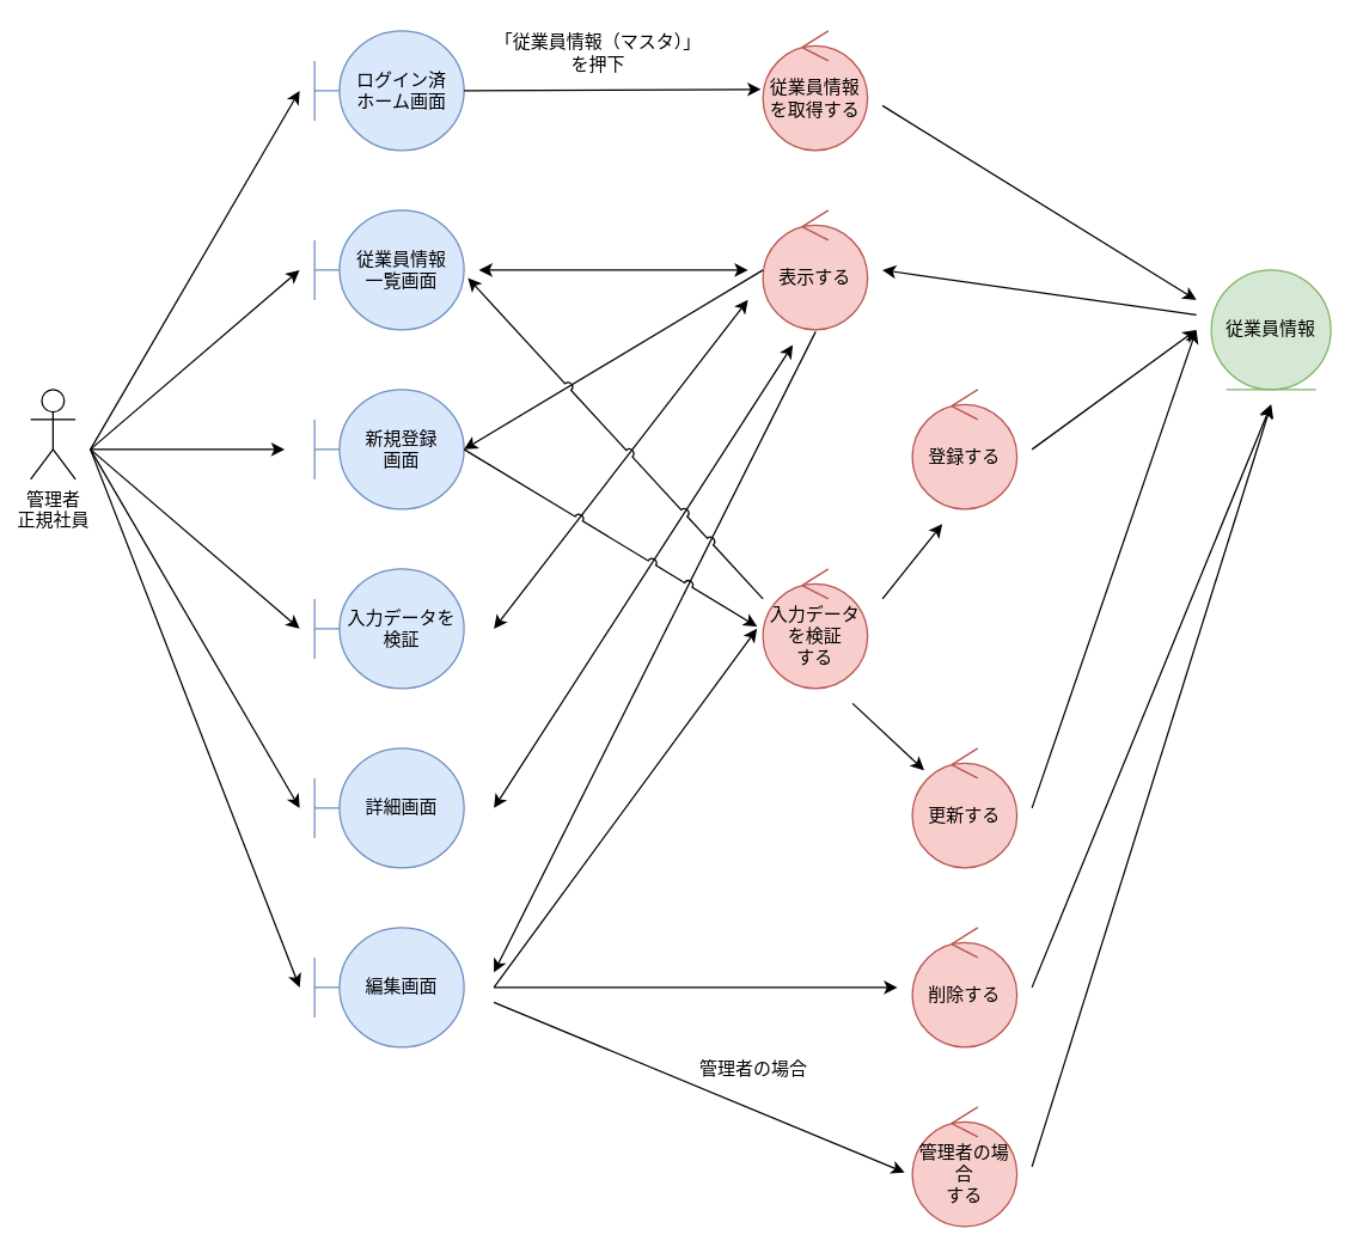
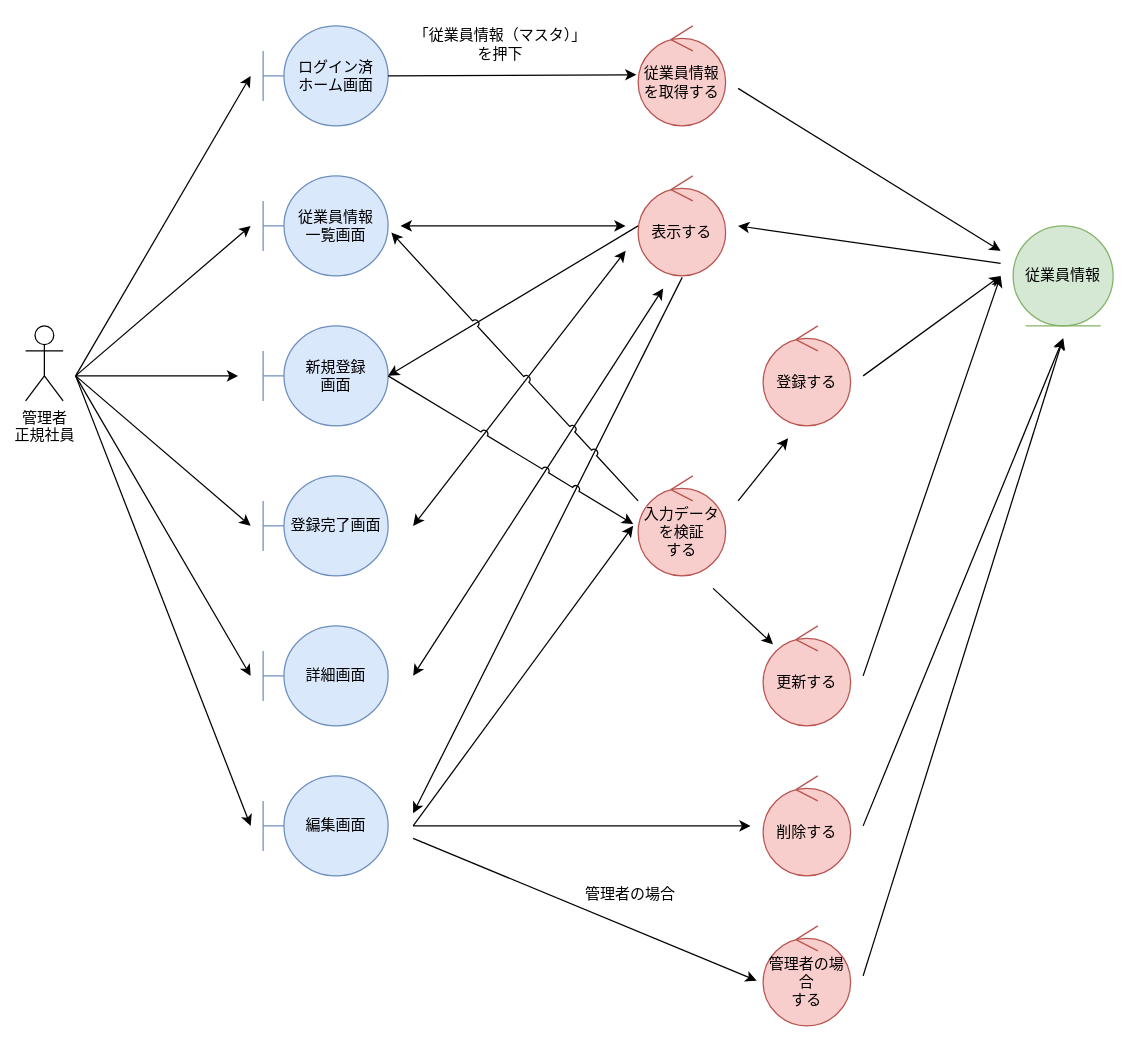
  <mxCell id="0" />
  <mxCell id="1" parent="0" />
  <mxCell id="2" value="管理者&lt;br&gt;正規社員" style="shape=umlActor;verticalLabelPosition=bottom;verticalAlign=top;html=1;" parent="1" vertex="1"><mxGeometry x="20" y="260" width="30" height="60" as="geometry" /></mxCell>
  <mxCell id="3" value="ログイン済&lt;br&gt;ホーム画面" style="shape=umlBoundary;whiteSpace=wrap;html=1;fillColor=#dae8fc;strokeColor=#6c8ebf;" parent="1" vertex="1"><mxGeometry x="210" y="20" width="100" height="80" as="geometry" /></mxCell>
  <mxCell id="4" value="従業員情報&lt;br&gt;一覧画面" style="shape=umlBoundary;whiteSpace=wrap;html=1;fillColor=#dae8fc;strokeColor=#6c8ebf;" parent="1" vertex="1"><mxGeometry x="210" y="140" width="100" height="80" as="geometry" /></mxCell>
  <mxCell id="5" value="新規登録&lt;br&gt;画面" style="shape=umlBoundary;whiteSpace=wrap;html=1;fillColor=#dae8fc;strokeColor=#6c8ebf;" parent="1" vertex="1"><mxGeometry x="210" y="260" width="100" height="80" as="geometry" /></mxCell>
  <mxCell id="6" value="従業員情報&lt;br&gt;を取得する" style="ellipse;shape=umlControl;whiteSpace=wrap;html=1;fillColor=#f8cecc;strokeColor=#b85450;" parent="1" vertex="1"><mxGeometry x="510" y="20" width="70" height="80" as="geometry" /></mxCell>
  <mxCell id="7" value="従業員情報" style="ellipse;shape=umlEntity;whiteSpace=wrap;html=1;fillColor=#d5e8d4;strokeColor=#82b366;" parent="1" vertex="1"><mxGeometry x="810" y="180" width="80" height="80" as="geometry" /></mxCell>
  <mxCell id="8" value="表示する" style="ellipse;shape=umlControl;whiteSpace=wrap;html=1;fillColor=#f8cecc;strokeColor=#b85450;" parent="1" vertex="1"><mxGeometry x="510" y="140" width="70" height="80" as="geometry" /></mxCell>
  <mxCell id="9" value="登録する" style="ellipse;shape=umlControl;whiteSpace=wrap;html=1;fillColor=#f8cecc;strokeColor=#b85450;" parent="1" vertex="1"><mxGeometry x="610" y="260" width="70" height="80" as="geometry" /></mxCell>
  <mxCell id="10" value="詳細画面" style="shape=umlBoundary;whiteSpace=wrap;html=1;fillColor=#dae8fc;strokeColor=#6c8ebf;" parent="1" vertex="1"><mxGeometry x="210" y="500" width="100" height="80" as="geometry" /></mxCell>
  <mxCell id="11" value="更新する" style="ellipse;shape=umlControl;whiteSpace=wrap;html=1;fillColor=#f8cecc;strokeColor=#b85450;" parent="1" vertex="1"><mxGeometry x="610" y="500" width="70" height="80" as="geometry" /></mxCell>
  <mxCell id="12" value="" style="endArrow=classic;html=1;rounded=0;exitX=1;exitY=0.5;exitDx=0;exitDy=0;exitPerimeter=0;entryX=-0.019;entryY=0.489;entryDx=0;entryDy=0;entryPerimeter=0;" parent="1" edge="1" target="6" source="3"><mxGeometry width="50" height="50" relative="1" as="geometry"><mxPoint x="330" y="60" as="sourcePoint" /><mxPoint x="490" y="60" as="targetPoint" /></mxGeometry></mxCell>
  <mxCell id="13" value="" style="endArrow=classic;html=1;rounded=0;entryX=1;entryY=0.5;entryDx=0;entryDy=0;entryPerimeter=0;" parent="1" edge="1" target="5"><mxGeometry width="50" height="50" relative="1" as="geometry"><mxPoint x="510" y="180" as="sourcePoint" /><mxPoint x="330" y="290" as="targetPoint" /></mxGeometry></mxCell>
  <mxCell id="14" value="編集画面" style="shape=umlBoundary;whiteSpace=wrap;html=1;fillColor=#dae8fc;strokeColor=#6c8ebf;" parent="1" vertex="1"><mxGeometry x="210" y="620" width="100" height="80" as="geometry" /></mxCell>
  <mxCell id="15" value="「従業員情報（マスタ）」&lt;br&gt;を押下" style="text;html=1;strokeColor=none;fillColor=none;align=center;verticalAlign=middle;whiteSpace=wrap;rounded=0;" parent="1" vertex="1"><mxGeometry x="320" y="20" width="160" height="30" as="geometry" /></mxCell>
  <mxCell id="16" value="" style="endArrow=classic;html=1;rounded=0;" parent="1" edge="1"><mxGeometry width="50" height="50" relative="1" as="geometry"><mxPoint x="60" y="300" as="sourcePoint" /><mxPoint x="200" y="60" as="targetPoint" /></mxGeometry></mxCell>
  <mxCell id="17" value="" style="endArrow=classic;html=1;rounded=0;" parent="1" edge="1"><mxGeometry width="50" height="50" relative="1" as="geometry"><mxPoint x="60" y="300" as="sourcePoint" /><mxPoint x="190" y="300" as="targetPoint" /></mxGeometry></mxCell>
  <mxCell id="18" value="" style="endArrow=classic;html=1;rounded=0;" parent="1" edge="1"><mxGeometry width="50" height="50" relative="1" as="geometry"><mxPoint x="60" y="300" as="sourcePoint" /><mxPoint x="200" y="420" as="targetPoint" /></mxGeometry></mxCell>
  <mxCell id="19" value="" style="endArrow=classic;html=1;rounded=0;" parent="1" edge="1"><mxGeometry width="50" height="50" relative="1" as="geometry"><mxPoint x="60" y="300" as="sourcePoint" /><mxPoint x="200" y="540" as="targetPoint" /></mxGeometry></mxCell>
  <mxCell id="20" value="" style="endArrow=classic;html=1;rounded=0;" parent="1" edge="1"><mxGeometry width="50" height="50" relative="1" as="geometry"><mxPoint x="60" y="300" as="sourcePoint" /><mxPoint x="200" y="180" as="targetPoint" /></mxGeometry></mxCell>
  <mxCell id="21" value="" style="endArrow=classic;startArrow=classic;html=1;rounded=0;" parent="1" edge="1"><mxGeometry width="50" height="50" relative="1" as="geometry"><mxPoint x="320" y="180" as="sourcePoint" /><mxPoint x="500" y="180" as="targetPoint" /></mxGeometry></mxCell>
  <mxCell id="22" value="入力データを検証&lt;br&gt;する" style="ellipse;shape=umlControl;whiteSpace=wrap;html=1;fillColor=#f8cecc;strokeColor=#b85450;" parent="1" vertex="1"><mxGeometry x="510" y="380" width="70" height="80" as="geometry" /></mxCell>
  <mxCell id="23" value="削&lt;span style=&quot;color: rgba(0 , 0 , 0 , 0) ; font-family: monospace ; font-size: 0px&quot;&gt;%3CmxGraphModel%3E%3Croot%3E%3CmxCell%20id%3D%220%22%2F%3E%3CmxCell%20id%3D%221%22%20parent%3D%220%22%2F%3E%3CmxCell%20id%3D%222%22%20value%3D%22%22%20style%3D%22endArrow%3Dclassic%3Bhtml%3D1%3Brounded%3D0%3B%22%20edge%3D%221%22%20parent%3D%221%22%3E%3CmxGeometry%20width%3D%2250%22%20height%3D%2250%22%20relative%3D%221%22%20as%3D%22geometry%22%3E%3CmxPoint%20x%3D%22600%22%20y%3D%22320%22%20as%3D%22sourcePoint%22%2F%3E%3CmxPoint%20x%3D%22710%22%20y%3D%22250%22%20as%3D%22targetPoint%22%2F%3E%3C%2FmxGeometry%3E%3C%2FmxCell%3E%3C%2Froot%3E%3C%2FmxGraphModel%3E&lt;/span&gt;除する" style="ellipse;shape=umlControl;whiteSpace=wrap;html=1;fillColor=#f8cecc;strokeColor=#b85450;" parent="1" vertex="1"><mxGeometry x="610" y="620" width="70" height="80" as="geometry" /></mxCell>
  <mxCell id="24" value="" style="endArrow=classic;html=1;rounded=0;" parent="1" edge="1"><mxGeometry width="50" height="50" relative="1" as="geometry"><mxPoint x="590" y="70" as="sourcePoint" /><mxPoint x="800" y="200" as="targetPoint" /></mxGeometry></mxCell>
  <mxCell id="25" value="" style="endArrow=classic;html=1;rounded=0;" parent="1" edge="1"><mxGeometry width="50" height="50" relative="1" as="geometry"><mxPoint x="800" y="210" as="sourcePoint" /><mxPoint x="590" y="180" as="targetPoint" /></mxGeometry></mxCell>
- <mxCell id="26" value="入力データを検証" style="shape=umlBoundary;whiteSpace=wrap;html=1;fillColor=#dae8fc;strokeColor=#6c8ebf;" parent="1" vertex="1"><mxGeometry x="210" y="380" width="100" height="80" as="geometry" /></mxCell>
+ <mxCell id="26" value="登録完了画面" style="shape=umlBoundary;whiteSpace=wrap;html=1;fillColor=#dae8fc;strokeColor=#6c8ebf;" parent="1" vertex="1"><mxGeometry x="210" y="380" width="100" height="80" as="geometry" /></mxCell>
  <mxCell id="27" value="" style="endArrow=classic;html=1;rounded=0;" parent="1" edge="1"><mxGeometry width="50" height="50" relative="1" as="geometry"><mxPoint x="60" y="300" as="sourcePoint" /><mxPoint x="200" y="660" as="targetPoint" /></mxGeometry></mxCell>
  <mxCell id="28" value="" style="endArrow=classic;html=1;rounded=0;" edge="1" parent="1"><mxGeometry width="50" height="50" relative="1" as="geometry"><mxPoint x="590" y="400" as="sourcePoint" /><mxPoint x="630" y="350" as="targetPoint" /></mxGeometry></mxCell>
  <mxCell id="29" value="" style="endArrow=classic;html=1;rounded=0;" edge="1" parent="1"><mxGeometry width="50" height="50" relative="1" as="geometry"><mxPoint x="690" y="300" as="sourcePoint" /><mxPoint x="800" y="220" as="targetPoint" /></mxGeometry></mxCell>
  <mxCell id="30" value="" style="endArrow=classic;startArrow=classic;html=1;rounded=0;" edge="1" parent="1"><mxGeometry width="50" height="50" relative="1" as="geometry"><mxPoint x="330" y="420" as="sourcePoint" /><mxPoint x="500" y="200" as="targetPoint" /></mxGeometry></mxCell>
  <mxCell id="31" value="" style="endArrow=classic;startArrow=classic;html=1;rounded=0;" edge="1" parent="1"><mxGeometry width="50" height="50" relative="1" as="geometry"><mxPoint x="330" y="540" as="sourcePoint" /><mxPoint x="530" y="230" as="targetPoint" /></mxGeometry></mxCell>
  <mxCell id="32" value="" style="endArrow=classic;html=1;rounded=0;exitX=0.504;exitY=1.015;exitDx=0;exitDy=0;exitPerimeter=0;" edge="1" parent="1" source="8"><mxGeometry width="50" height="50" relative="1" as="geometry"><mxPoint x="540" y="230" as="sourcePoint" /><mxPoint x="330" y="650" as="targetPoint" /></mxGeometry></mxCell>
  <mxCell id="33" value="" style="endArrow=classic;html=1;rounded=0;entryX=-0.057;entryY=0.5;entryDx=0;entryDy=0;entryPerimeter=0;" edge="1" parent="1" target="22"><mxGeometry width="50" height="50" relative="1" as="geometry"><mxPoint x="330" y="660" as="sourcePoint" /><mxPoint x="500" y="430" as="targetPoint" /></mxGeometry></mxCell>
  <mxCell id="34" value="" style="endArrow=classic;html=1;rounded=0;" edge="1" parent="1" target="11"><mxGeometry width="50" height="50" relative="1" as="geometry"><mxPoint x="570" y="470" as="sourcePoint" /><mxPoint x="640" y="360" as="targetPoint" /></mxGeometry></mxCell>
  <mxCell id="35" value="" style="endArrow=classic;html=1;rounded=0;" edge="1" parent="1"><mxGeometry width="50" height="50" relative="1" as="geometry"><mxPoint x="690" y="540" as="sourcePoint" /><mxPoint x="800" y="220" as="targetPoint" /></mxGeometry></mxCell>
  <mxCell id="36" value="管理者の場合&lt;br&gt;する" style="ellipse;shape=umlControl;whiteSpace=wrap;html=1;fillColor=#f8cecc;strokeColor=#b85450;" vertex="1" parent="1"><mxGeometry x="610" y="740" width="70" height="80" as="geometry" /></mxCell>
  <mxCell id="37" value="" style="endArrow=classic;html=1;rounded=0;" edge="1" parent="1"><mxGeometry width="50" height="50" relative="1" as="geometry"><mxPoint x="330" y="660" as="sourcePoint" /><mxPoint x="600" y="660" as="targetPoint" /></mxGeometry></mxCell>
  <mxCell id="38" value="" style="endArrow=classic;html=1;rounded=0;entryX=-0.073;entryY=0.548;entryDx=0;entryDy=0;entryPerimeter=0;" edge="1" parent="1" target="36"><mxGeometry width="50" height="50" relative="1" as="geometry"><mxPoint x="330" y="670" as="sourcePoint" /><mxPoint x="520" y="680" as="targetPoint" /></mxGeometry></mxCell>
  <mxCell id="39" value="管理者の場合" style="text;html=1;strokeColor=none;fillColor=none;align=center;verticalAlign=middle;whiteSpace=wrap;rounded=0;" vertex="1" parent="1"><mxGeometry x="449" y="700" width="110" height="30" as="geometry" /></mxCell>
  <mxCell id="40" value="" style="endArrow=classic;html=1;rounded=0;" edge="1" parent="1"><mxGeometry width="50" height="50" relative="1" as="geometry"><mxPoint x="690" y="660" as="sourcePoint" /><mxPoint x="850" y="270" as="targetPoint" /></mxGeometry></mxCell>
  <mxCell id="41" value="" style="endArrow=classic;html=1;rounded=0;" edge="1" parent="1"><mxGeometry width="50" height="50" relative="1" as="geometry"><mxPoint x="690" y="780" as="sourcePoint" /><mxPoint x="850" y="270" as="targetPoint" /></mxGeometry></mxCell>
  <mxCell id="42" value="" style="endArrow=classic;html=1;rounded=0;jumpStyle=arc;entryX=1.026;entryY=0.567;entryDx=0;entryDy=0;entryPerimeter=0;" parent="1" edge="1" target="4"><mxGeometry width="50" height="50" relative="1" as="geometry"><mxPoint x="510" y="400" as="sourcePoint" /><mxPoint x="330" y="190" as="targetPoint" /></mxGeometry></mxCell>
  <mxCell id="43" value="" style="endArrow=classic;html=1;rounded=0;entryX=-0.056;entryY=0.482;entryDx=0;entryDy=0;entryPerimeter=0;jumpStyle=arc;" edge="1" parent="1" target="22"><mxGeometry width="50" height="50" relative="1" as="geometry"><mxPoint x="310" y="300" as="sourcePoint" /><mxPoint x="340" y="300" as="targetPoint" /></mxGeometry></mxCell>
